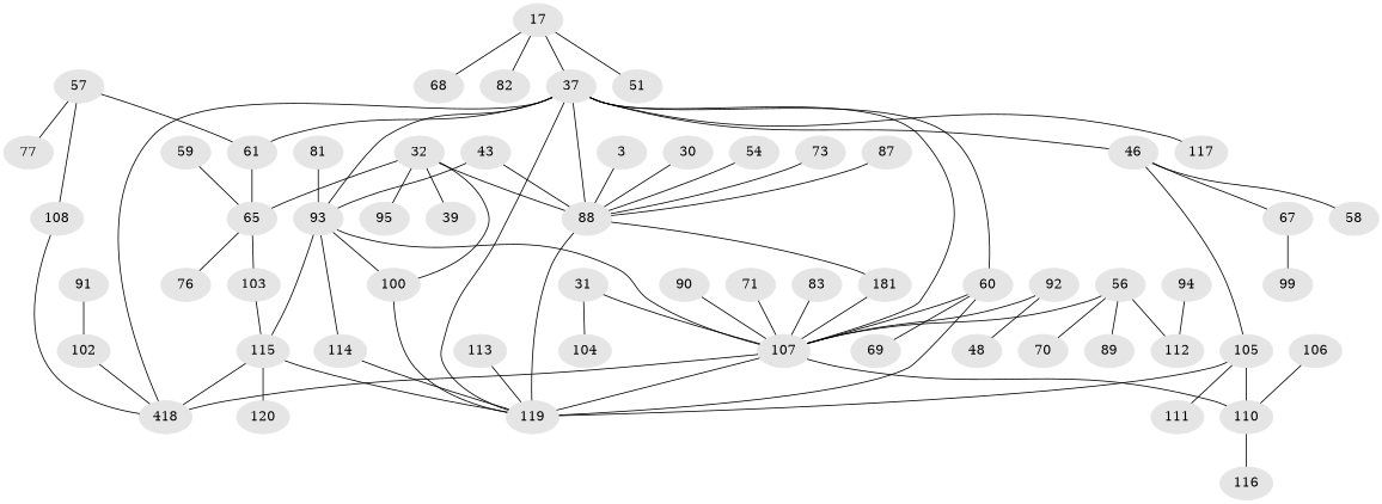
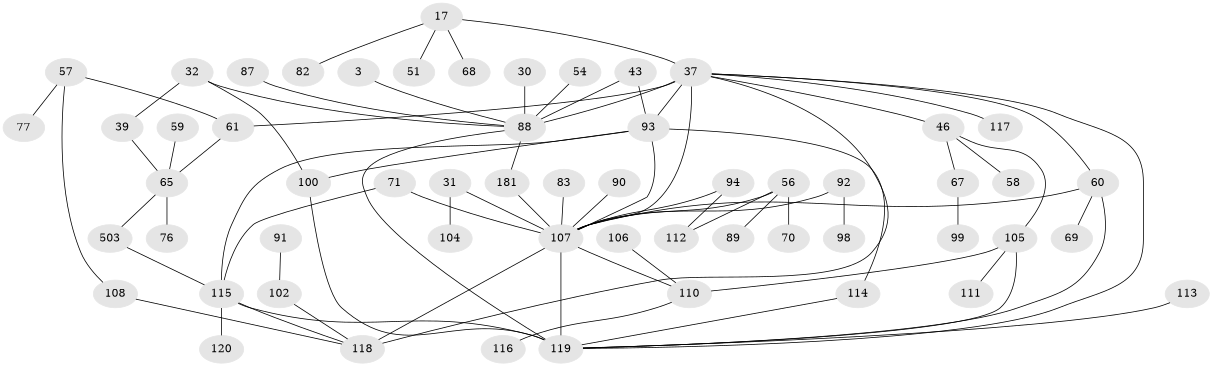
  graph {
    node [color=gray90 style=filled]
    88 [super="+29+36+53"]
    119 [super="+49+45+8+85+96+97+41"]
    n3 [label=181]
    3
    37 [super="+9+2"]
    107 [super="+44+72+48+64"]
    46 [super="+28"]
    60 [super="+19+55"]
    61 [super="+22"]
    93 [super="+4"]
    117
-   118 [super="+109" label=418]
+   118 [super="+109"]
    17
    51
    68
    82
    30
    31
    104
    110 [super="+74+75+38"]
    32 [super="+24+27"]
    39
    65 [super="+47"]
-   95
    100 [super="+21"]
    76
-   103
+   103 [label=503]
    58
    67
    105
    69
    115 [super="+79"]
    114
    43 [super="+7+42"]
    99
    111
    54
    56
    70
    89
    112
    57
    77
    108 [super="+80"]
    59
    71
    120
-   73
-   81
    83
    87
    90
    94 [super="+63"]
    91
    102
    92
-   98 [label=48]
+   98
    116
    106
    113
    88 -- 119 [weight=3]
    88 -- n3
    n3 -- 107
    3 -- 88
    37 -- 88 [weight=4]
    37 -- 119
    37 -- 107 [weight=2]
    37 -- 46 [weight=2]
    37 -- 60 [weight=2]
    37 -- 61
    37 -- 93 [weight=3]
    37 -- 117
    37 -- 118
    107 -- 119 [weight=3]
    107 -- 118 [weight=2]
    107 -- 110 [weight=2]
    46 -- 58
    46 -- 67
    46 -- 105
    60 -- 119
    60 -- 107 [weight=2]
    60 -- 69
    61 -- 65
    93 -- 107 [weight=2]
    93 -- 100
    93 -- 115
    93 -- 114
    17 -- 37
    17 -- 51
    17 -- 68
    17 -- 82
    30 -- 88
    31 -- 107
    31 -- 104
    110 -- 116
    32 -- 88
    32 -- 39
-   32 -- 65
-   32 -- 95
+   39 -- 65
    32 -- 100
    65 -- 76
    65 -- 103
    100 -- 119
    103 -- 115
    67 -- 99
    105 -- 119
    105 -- 110
    105 -- 111
    115 -- 119
    115 -- 118
    115 -- 120
    114 -- 119
    43 -- 88 [weight=2]
    43 -- 93
    54 -- 88
    56 -- 107
    56 -- 70
    56 -- 89
    56 -- 112
    57 -- 61
    57 -- 77
    57 -- 108
    108 -- 118
    59 -- 65
    71 -- 107 [weight=2]
-   73 -- 88
-   81 -- 93
+   71 -- 115
    83 -- 107 [weight=2]
    87 -- 88
    90 -- 107
+   94 -- 107 [weight=2]
    94 -- 112
    91 -- 102
    102 -- 118
    92 -- 107
    92 -- 98
    106 -- 110
    113 -- 119
  }
